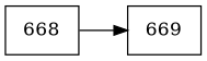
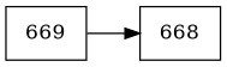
  digraph {
    rankdir=LR
    node [shape=record]
    n1 [label="{669}"]
    n2 [label="{668}"]
-   n2 -> n1
+   n1 -> n2
  }
